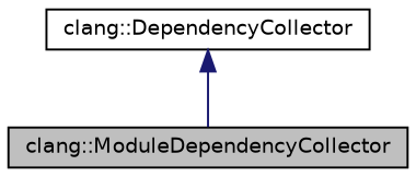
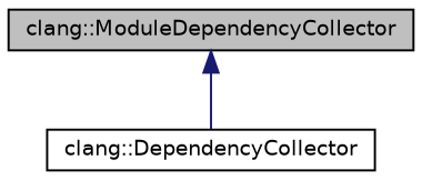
  digraph {
    node [color=black fontname=Helvetica fontsize=10 shape=record]
    n1 [fillcolor=grey75 fontcolor=black height=0.2 label="clang::ModuleDependencyCollector" style=filled width=0.4]
    n2 [height=0.2 label="clang::DependencyCollector" width=0.4]
-   n2 -> n1 [color=midnightblue dir=back fontname=Helvetica fontsize=10 labelfontname=Helvetica labelfontsize=10 style=solid]
+   n1 -> n2 [color=midnightblue dir=back fontname=Helvetica fontsize=10 labelfontname=Helvetica labelfontsize=10 style=solid]
  }
